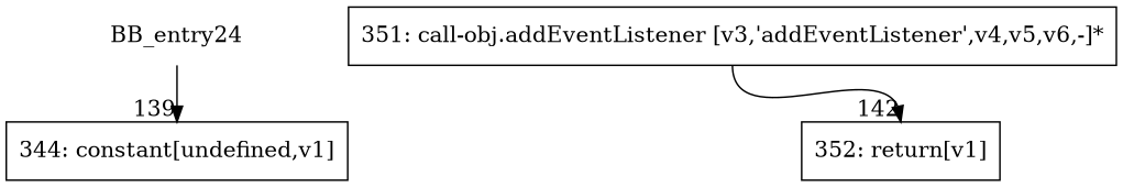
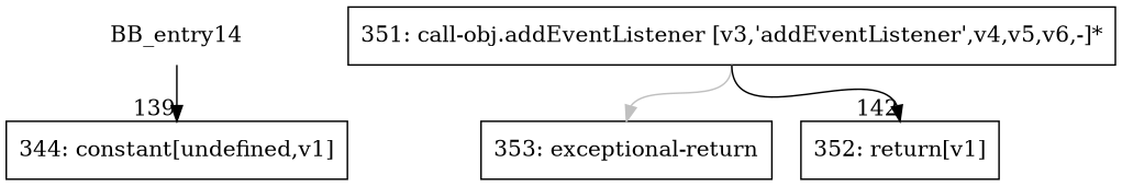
  digraph {
    rankdir=TD
    node [shape=record]
    edge [headport=n tailport=s]
-   BB_entry14 [shape=none label=BB_entry24]
+   BB_entry14 [shape=none]
    n2 [label="{344: constant[undefined,v1]}"]
    n3 [label="{351: call-obj.addEventListener [v3,'addEventListener',v4,v5,v6,-]*}"]
+   n4 [label="{353: exceptional-return}"]
    n5 [label="{352: return[v1]}"]
    BB_entry14 -> n2 [headlabel="    139"]
+   n3 -> n4 [color=gray]
    n3 -> n5 [headlabel="      142"]
  }
